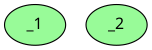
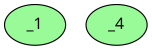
  graph {
    fontname="Noto Sans"
    node [histo10=0 histo11=0 histo12=0 histo13=0 histo14=0 histo15=0 histo16=0 histo20=0 histo25=0 histo26=0 histo29=0 histo30=0 histo31=0 histo32=0 histo33=0 histo34=0 histo35=0 histo36=0 histo37=0 histo41=0 histo45=0 histo46=0 histo47=0 histo48=0 histo49=0 histo50=0 histo51=0 histo52=0 histo53=0 histo54=0 histo55=0 histo56=0 histo57=0 histo58=0 histo59=0 histo60=0 histo61=0 histo62=0 histo63=0 histo9=0 style=filled fillcolor=palegreen fontname="Noto Sans"]
    _1 [histo1=0.758665 histo17=0.0114962 histo18=0.00248799 histo19=0.00111531 histo2=0.0220487 histo21=0.00188744 histo22=0.0675189 histo23=0.0365477 histo24=0.0012011 histo27=0.0035175 histo28="8.57927e-05" histo3=0.00308854 histo38=0.00368909 histo39=0.00154427 histo4=0 histo40=0.000343171 histo42=0.000686342 histo43=0.0778998 histo44=0.00274537 histo5=0.000171585 histo6=0.00205903 histo64=0.00094372 histo7=0.000257378 histo8=0]
-   _2 [histo1=0.00423012 histo17=0 histo18=0 histo19=0.0035956 histo2=0.112733 histo21=0 histo22=0 histo23=0.00571066 histo24=0.0069797 histo27=0 histo28=0 histo3=0.663283 histo38=0 histo39=0 histo4=0.201988 histo40=0 histo42=0 histo43=0 histo44=0 histo5=0 histo6=0 histo64=0 histo7=0.000211506 histo8=0.00126904]
+   _2 [histo1=0.00423012 histo17=0 histo18=0 histo19=0.0035956 histo2=0.112733 histo21=0 histo22=0 histo23=0.00571066 histo24=0.0069797 histo27=0 histo28=0 histo3=0.663283 histo38=0 histo39=0 histo4=0.201988 histo40=0 histo42=0 histo43=0 histo44=0 histo5=0 histo6=0 histo64=0 histo7=0.000211506 histo8=0.00126904 label=_4]
  }
